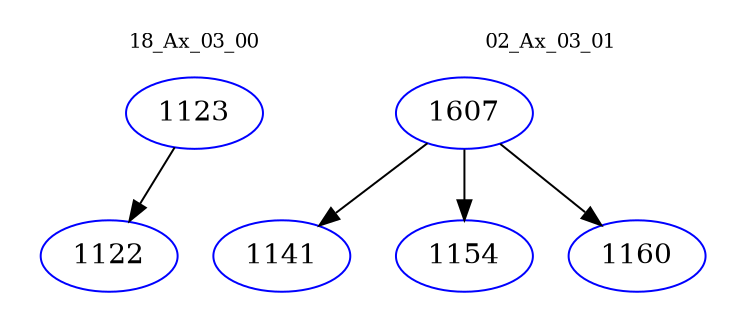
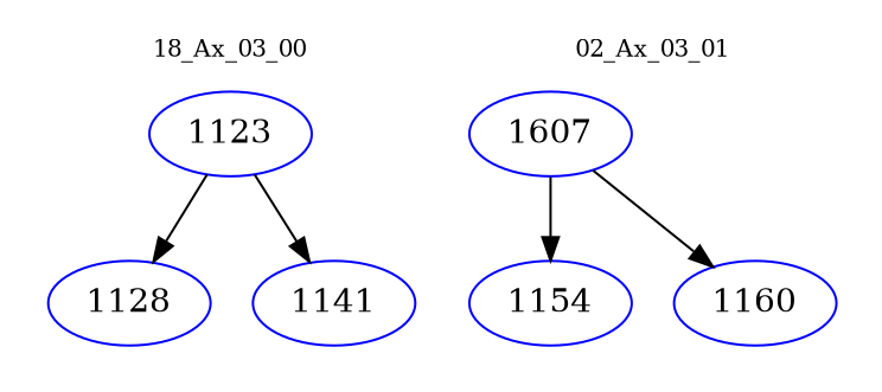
  digraph {
    node [color=blue]
    edge [color=black]
    n1 [label=1123]
-   n2 [label=1122]
+   n2 [label=1128]
    n3 [label=1141]
    n4 [label=1607]
    n5 [label=1154]
    n6 [label=1160]
    subgraph cluster_1 {
      color=white
      fontsize=10
      label="18_Ax_03_00"
      n1
      n2
      n3
    }
    subgraph cluster_2 {
      color=white
      fontsize=10
      label="02_Ax_03_01"
      n4
      n5
      n6
    }
    n1 -> n2
-   n4 -> n3
+   n1 -> n3
    n4 -> n5
    n4 -> n6
  }
